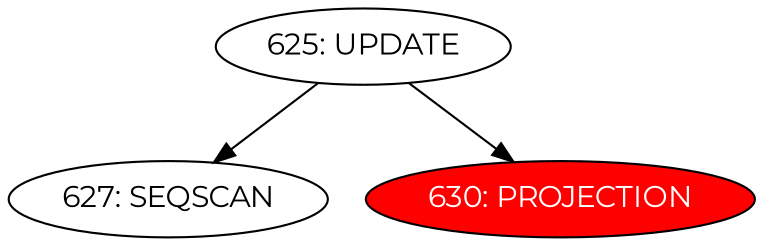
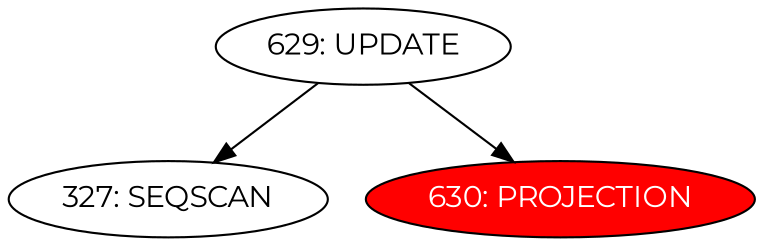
  digraph {
    fontname=Montserrat
    node [fontname=Montserrat]
    edge [fontname=Montserrat]
-   n1 [label="627: SEQSCAN"]
+   n1 [label="327: SEQSCAN"]
    n2 [fillcolor=red fontcolor=white label="630: PROJECTION" style=filled]
-   n3 [label="625: UPDATE"]
+   n3 [label="629: UPDATE"]
    n3 -> n1
    n3 -> n2
  }
